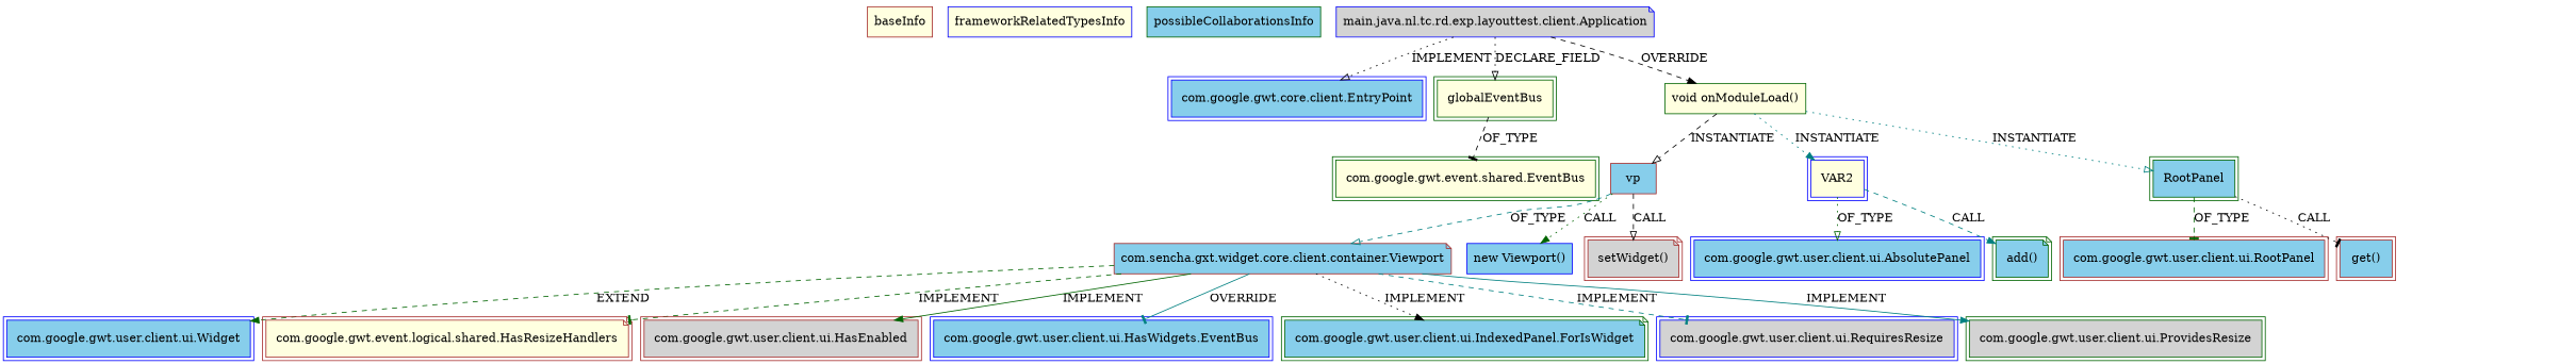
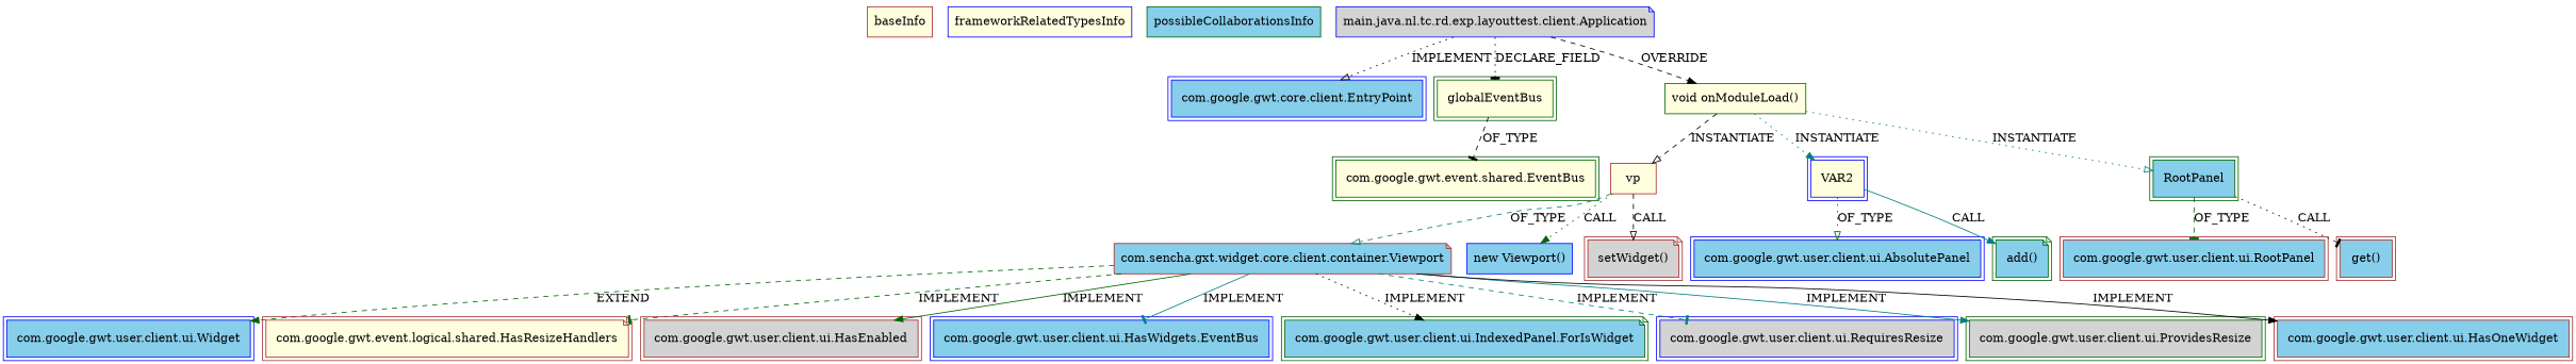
  digraph {
    node [color=brown fillcolor=skyblue shape=box style=filled isFrameworkType=true vertexType=FRAMEWORK_INTERFACE_TYPE peripheries=2]
    edge [arrowhead=normal color=black style=dashed]
    baseInfo [category=extension_graph fillcolor=lightyellow graphId=4335 isAnonymous=false possibleRelation=true isFrameworkType="" vertexType="" peripheries=""]
    frameworkRelatedTypesInfo [0="com.google.gwt.core.client.EntryPoint" color=blue fillcolor=lightyellow isFrameworkType="" vertexType="" peripheries=""]
    possibleCollaborationsInfo [0="4335~OVERRIDING_METHOD_DECLARATION-INSTANTIATION-~com.google.gwt.core.client.EntryPoint ~com.google.gwt.user.client.ui.Widget com.google.gwt.event.logical.shared.HasResizeHandlers com.google.gwt.user.client.ui.HasEnabled com.google.gwt.user.client.ui.HasWidgets.ForIsWidget com.google.gwt.user.client.ui.IndexedPanel.ForIsWidget com.google.gwt.user.client.ui.RequiresResize com.google.gwt.user.client.ui.ProvidesResize com.google.gwt.user.client.ui.HasOneWidget ~false~false" color=darkgreen isFrameworkType="" vertexType="" peripheries=""]
    n4 [color=blue fillcolor=lightgrey isFrameworkType=false label="main.java.nl.tc.rd.exp.layouttest.client.Application" shape=note vertexType=ROOT_CLIENT_CLASS_DECLARATION peripheries=""]
    n5 [color=blue label="com.google.gwt.core.client.EntryPoint"]
    n6 [color=darkgreen fillcolor=lightyellow label=globalEventBus vertexType=FIELD_DECLARATION]
    n7 [color=darkgreen fillcolor=lightyellow isFrameworkType=false label="void onModuleLoad()" vertexType=OVERRIDING_METHOD_DECLARATION peripheries=""]
    n8 [color=darkgreen fillcolor=lightyellow label="com.google.gwt.event.shared.EventBus" vertexType=FRAMEWORK_CLASS_TYPE]
-   n9 [isFrameworkType=false label=vp vertexType=VARIABLE_EXPRESION peripheries=""]
+   n9 [fillcolor=lightyellow isFrameworkType=false label=vp vertexType=VARIABLE_EXPRESION peripheries=""]
    n10 [color=blue fillcolor=lightyellow label=VAR2 vertexType=VARIABLE_EXPRESION]
    n11 [color=darkgreen label=RootPanel vertexType=VARIABLE_EXPRESION]
    n12 [isFrameworkType=false label="com.sencha.gxt.widget.core.client.container.Viewport" shape=note vertexType=REFERENCE_CLIENT_CLASS_DECLARATION peripheries=""]
    n13 [color=blue isFrameworkType=false label="new Viewport()" vertexType=CONSTRUCTOR_CALL peripheries=""]
    n14 [fillcolor=lightgrey label="setWidget()" shape=note vertexType=INSIDE_CALL]
    n15 [color=blue label="com.google.gwt.user.client.ui.AbsolutePanel" vertexType=FRAMEWORK_CLASS_TYPE]
    n16 [color=darkgreen label="add()" shape=note vertexType=INSIDE_CALL]
    n17 [label="com.google.gwt.user.client.ui.RootPanel" vertexType=FRAMEWORK_CLASS_TYPE]
    n18 [label="get()" vertexType=INSIDE_CALL]
    n19 [color=blue label="com.google.gwt.user.client.ui.Widget" vertexType=FRAMEWORK_CLASS_TYPE]
    n20 [fillcolor=lightyellow label="com.google.gwt.event.logical.shared.HasResizeHandlers" shape=note]
    n21 [fillcolor=lightgrey label="com.google.gwt.user.client.ui.HasEnabled"]
    n22 [color=blue label="com.google.gwt.user.client.ui.HasWidgets.EventBus"]
    n23 [color=darkgreen label="com.google.gwt.user.client.ui.IndexedPanel.ForIsWidget" shape=note]
    n24 [color=blue fillcolor=lightgrey label="com.google.gwt.user.client.ui.RequiresResize"]
    n25 [color=darkgreen fillcolor=lightgrey label="com.google.gwt.user.client.ui.ProvidesResize"]
+   n26 [label="com.google.gwt.user.client.ui.HasOneWidget"]
    n4 -> n5 [arrowhead=onormal label=IMPLEMENT style=dotted]
-   n4 -> n6 [arrowhead=onormal label=DECLARE_FIELD style=dotted]
+   n4 -> n6 [arrowhead=tee label=DECLARE_FIELD style=dotted]
    n4 -> n7 [label=OVERRIDE]
    n6 -> n8 [arrowhead=tee label=OF_TYPE]
    n7 -> n9 [arrowhead=onormal label=INSTANTIATE]
    n7 -> n10 [color=teal label=INSTANTIATE style=dotted]
    n7 -> n11 [arrowhead=onormal color=teal label=INSTANTIATE style=dotted]
    n9 -> n12 [arrowhead=onormal color=teal label=OF_TYPE]
    n9 -> n13 [color=darkgreen label=CALL style=dotted]
    n9 -> n14 [arrowhead=onormal label=CALL]
    n10 -> n15 [arrowhead=onormal color=darkgreen label=OF_TYPE style=dotted]
-   n10 -> n16 [color=teal label=CALL]
+   n10 -> n16 [color=teal label=CALL style=solid]
    n11 -> n17 [arrowhead=tee color=darkgreen label=OF_TYPE]
    n11 -> n18 [arrowhead=tee label=CALL style=dotted]
    n12 -> n19 [color=darkgreen label=EXTEND]
    n12 -> n20 [arrowhead=tee color=darkgreen label=IMPLEMENT]
    n12 -> n21 [color=darkgreen label=IMPLEMENT style=solid]
-   n12 -> n22 [arrowhead=tee color=teal label=OVERRIDE style=solid]
+   n12 -> n22 [arrowhead=tee color=teal label=IMPLEMENT style=solid]
    n12 -> n23 [label=IMPLEMENT style=dotted]
    n12 -> n24 [arrowhead=tee color=teal label=IMPLEMENT]
    n12 -> n25 [color=teal label=IMPLEMENT style=solid]
+   n12 -> n26 [label=IMPLEMENT style=solid]
  }
